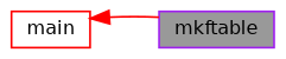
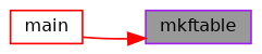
  digraph {
    rankdir=RL
    fontname="DejaVu Sans"
    node [fontname="DejaVu Sans" fontsize=10 shape=box style=filled]
    n1 [color=purple fillcolor=grey60 fontcolor=black height=0.2 label=mkftable width=0.4]
    n2 [color=red fillcolor=white height=0.2 label=main width=0.4]
-   n2 -> n1 [color=red dir=back fontname="DejaVu Sans" fontsize=10 labelfontname=Helvetica labelfontsize=10 style=solid]
+   n1 -> n2 [color=red dir=back fontname="DejaVu Sans" fontsize=10 labelfontname=Helvetica labelfontsize=10 style=solid]
  }
